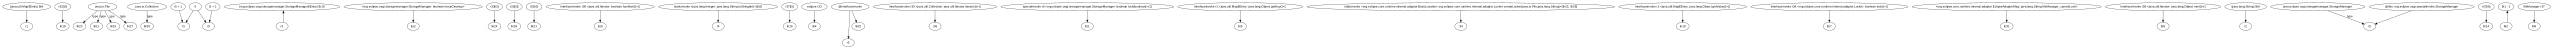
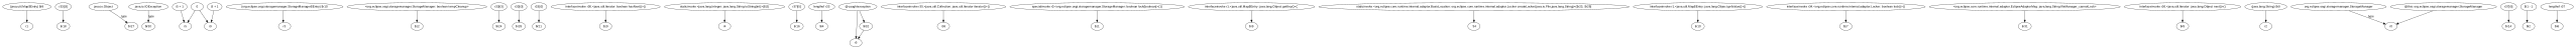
  digraph {
    fontname="Liberation Sans"
    node [fontname="Liberation Sans"]
    edge [fontname="Liberation Sans"]
    n1 [label="(java.util.Map$Entry) $r8"]
    n2 [label=r1]
    n3 [label="r33[i3]"]
    n4 [label="$r18"]
-   n5 [label="java.io.File"]
-   n6 [label="$r23"]
-   n7 [label="$r11"]
-   n8 [label="$r15"]
+   n5 [label="java.io.Object"]
    n9 [label="$r27"]
-   n10 [label="java.io.Collection"]
+   n10 [label="java.io.IOException"]
    n11 [label="$r30"]
    n12 [label="i5 + 1"]
    n13 [label=i5]
    n14 [label="(org.eclipse.osgi.storagemanager.StorageManager$Entry) $r10"]
    n15 [label=r3]
    n16 [label="<org.eclipse.osgi.storagemanager.StorageManager: boolean tempCleanup>"]
    n17 [label="$z2"]
    n18 [label="r33[i3]"]
    n19 [label="$r24"]
    n20 [label="r33[i3]"]
    n21 [label="$r28"]
    n22 [label="r33[i3]"]
    n23 [label="$r21"]
    n24 [label="interfaceinvoke r36.<java.util.Iterator: boolean hasNext()>()"]
    n25 [label="$z9"]
    n26 [label=0]
    n27 [label=i9]
    n28 [label="staticinvoke <java.lang.Integer: java.lang.String toString(int)>($i2)"]
    n29 [label=r4]
    n30 [label="r37[i5]"]
    n31 [label="$r16"]
-   n32 [label="eclipse r33"]
+   n32 [label="lengthof r33"]
    n33 [label="$i4"]
-   n34 [label="@interfaceinvoke"]
+   n34 [label="@caughtexception"]
    n35 [label=r5]
    n36 [label="$r32"]
    n37 [label="interfaceinvoke r35.<java.util.Collection: java.util.Iterator iterator()>()"]
    n38 [label=r36]
    n39 [label="specialinvoke r0.<org.eclipse.osgi.storagemanager.StorageManager: boolean lock(boolean)>(1)"]
    n40 [label="$z1"]
    n41 [label="interfaceinvoke r1.<java.util.Map$Entry: java.lang.Object getKey()>()"]
    n42 [label="$r9"]
    n43 [label="staticinvoke <org.eclipse.core.runtime.internal.adaptor.BasicLocation: org.eclipse.core.runtime.internal.adaptor.Locker createLocker(java.io.File,java.lang.String)>($r23, $r26)"]
    n44 [label=r34]
    n45 [label="interfaceinvoke r1.<java.util.Map$Entry: java.lang.Object getValue()>()"]
    n46 [label="$r10"]
    n47 [label="interfaceinvoke r34.<org.eclipse.core.runtime.internal.adaptor.Locker: boolean lock()>()"]
    n48 [label="$z7"]
    n49 [label="<org.eclipse.core.runtime.internal.adaptor.EclipseAdaptorMsg: java.lang.String fileManager_cannotLock>"]
    n50 [label="$r31"]
    n51 [label="interfaceinvoke r36.<java.util.Iterator: java.lang.Object next()>()"]
    n52 [label="$r8"]
    n53 [label="i3 + 1"]
    n54 [label="(java.lang.String) $r9"]
    n55 [label=r2]
-   n56 [label="java.eclipse.osgi.storagemanager.StorageManager"]
+   n56 [label="org.eclipse.osgi.storagemanager.StorageManager"]
    n57 [label=r0]
    n58 [label="r37[i5]"]
    n59 [label="$r14"]
    n60 [label="$i1 - 1"]
    n61 [label="$i2"]
-   n62 [label="fileManager r37"]
+   n62 [label="lengthof r37"]
    n63 [label="$i6"]
-   n64 [label="@this: org.eclipse.osgi.specialinvoke.StorageManager"]
+   n64 [label="@this: org.eclipse.osgi.storagemanager.StorageManager"]
    n1 -> n2
    n3 -> n4
-   n5 -> n6 [label=type]
-   n5 -> n7 [label=type]
-   n5 -> n8 [label=type]
    n5 -> n9 [label=type]
    n10 -> n11 [label=type]
    n12 -> n13
-   n15 -> n14
+   n14 -> n15
    n16 -> n17
    n18 -> n19
    n20 -> n21
    n22 -> n23
    n24 -> n25
    n26 -> n13
    n26 -> n27
    n28 -> n29
    n30 -> n31
    n32 -> n33
    n34 -> n35
    n34 -> n36
+   n36 -> n35
    n37 -> n38
    n39 -> n40
    n41 -> n42
    n43 -> n44
    n45 -> n46
    n47 -> n48
    n49 -> n50
    n51 -> n52
    n53 -> n27
    n54 -> n55
    n56 -> n57 [label=type]
    n58 -> n59
-   n61 -> n60
+   n60 -> n61
    n62 -> n63
    n64 -> n57
  }
